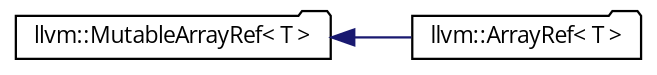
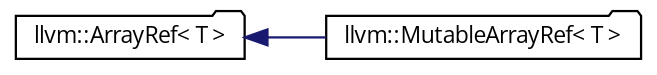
  digraph {
    rankdir=LR
    fontname="Open Sans"
    node [color=black fillcolor=white fontname="Open Sans" fontsize=10 shape=folder style=filled]
    n1 [height=0.2 label="llvm::ArrayRef\< T \>" width=0.4]
    n2 [height=0.2 label="llvm::MutableArrayRef\< T \>" width=0.4]
-   n2 -> n1 [color=midnightblue dir=back fontname="Open Sans" fontsize=10 labelfontname=Helvetica labelfontsize=10 style=solid]
+   n1 -> n2 [color=midnightblue dir=back fontname="Open Sans" fontsize=10 labelfontname=Helvetica labelfontsize=10 style=solid]
  }
